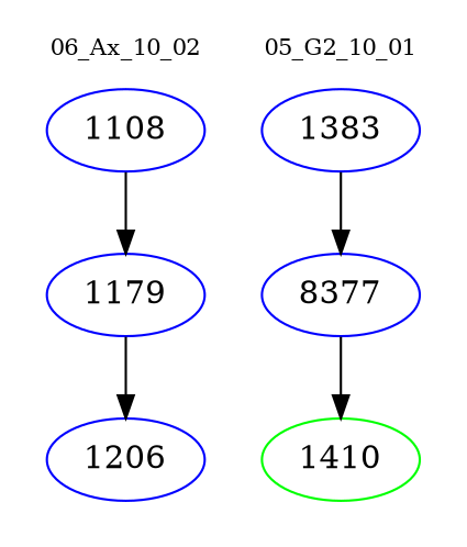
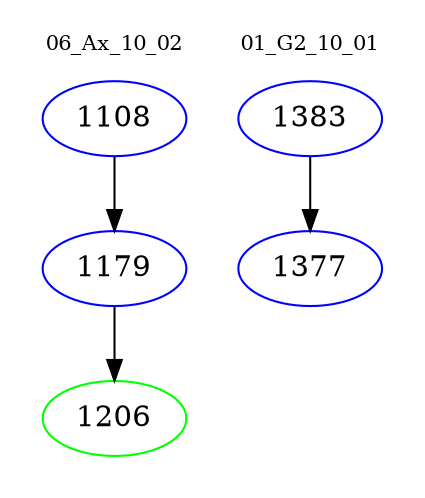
  digraph {
    node [color=blue]
    edge [color=black]
    n1 [label=1108]
    n2 [label=1179]
-   n3 [label=1206]
+   n3 [color=green label=1206]
    n4 [label=1383]
-   n5 [label=8377]
-   n6 [color=green label=1410]
+   n5 [label=1377]
    subgraph cluster_1 {
      color=white
      fontsize=10
      label="06_Ax_10_02"
      n1
      n2
      n3
    }
    subgraph cluster_2 {
      color=white
      fontsize=10
-     label="05_G2_10_01"
+     label="01_G2_10_01"
      n4
      n5
-     n6
    }
    n1 -> n2
    n2 -> n3
    n4 -> n5
-   n5 -> n6
  }
